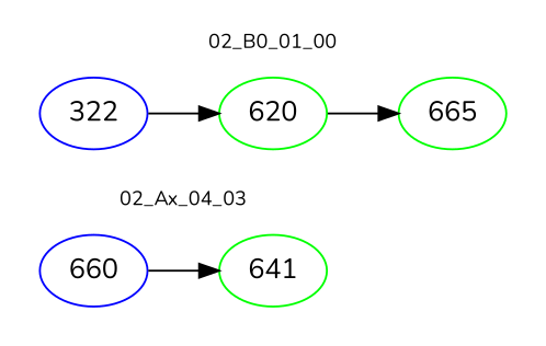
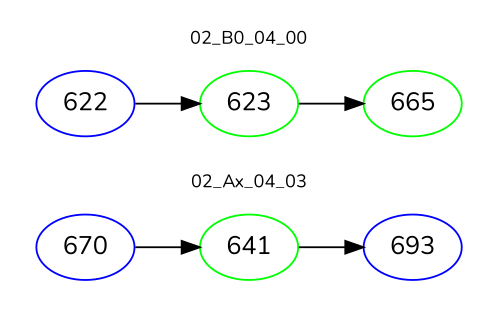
  digraph {
    fontname=Nunito
    rankdir=LR
    node [color=blue fontname=Nunito]
    edge [color=black fontname=Nunito]
-   n1 [label=660]
+   n1 [label=670]
    n2 [color=green label=641]
-   n4 [label=322]
-   n5 [color=green label=620]
+   n3 [label=693]
+   n4 [label=622]
+   n5 [color=green label=623]
    n6 [color=green label=665]
    subgraph cluster_1 {
      color=white
      fontsize=10
      label="02_Ax_04_03"
      n1
      n2
+     n3
    }
    subgraph cluster_2 {
      color=white
      fontsize=10
-     label="02_B0_01_00"
+     label="02_B0_04_00"
      n4
      n5
      n6
    }
    n1 -> n2
+   n2 -> n3
    n4 -> n5
    n5 -> n6
  }
